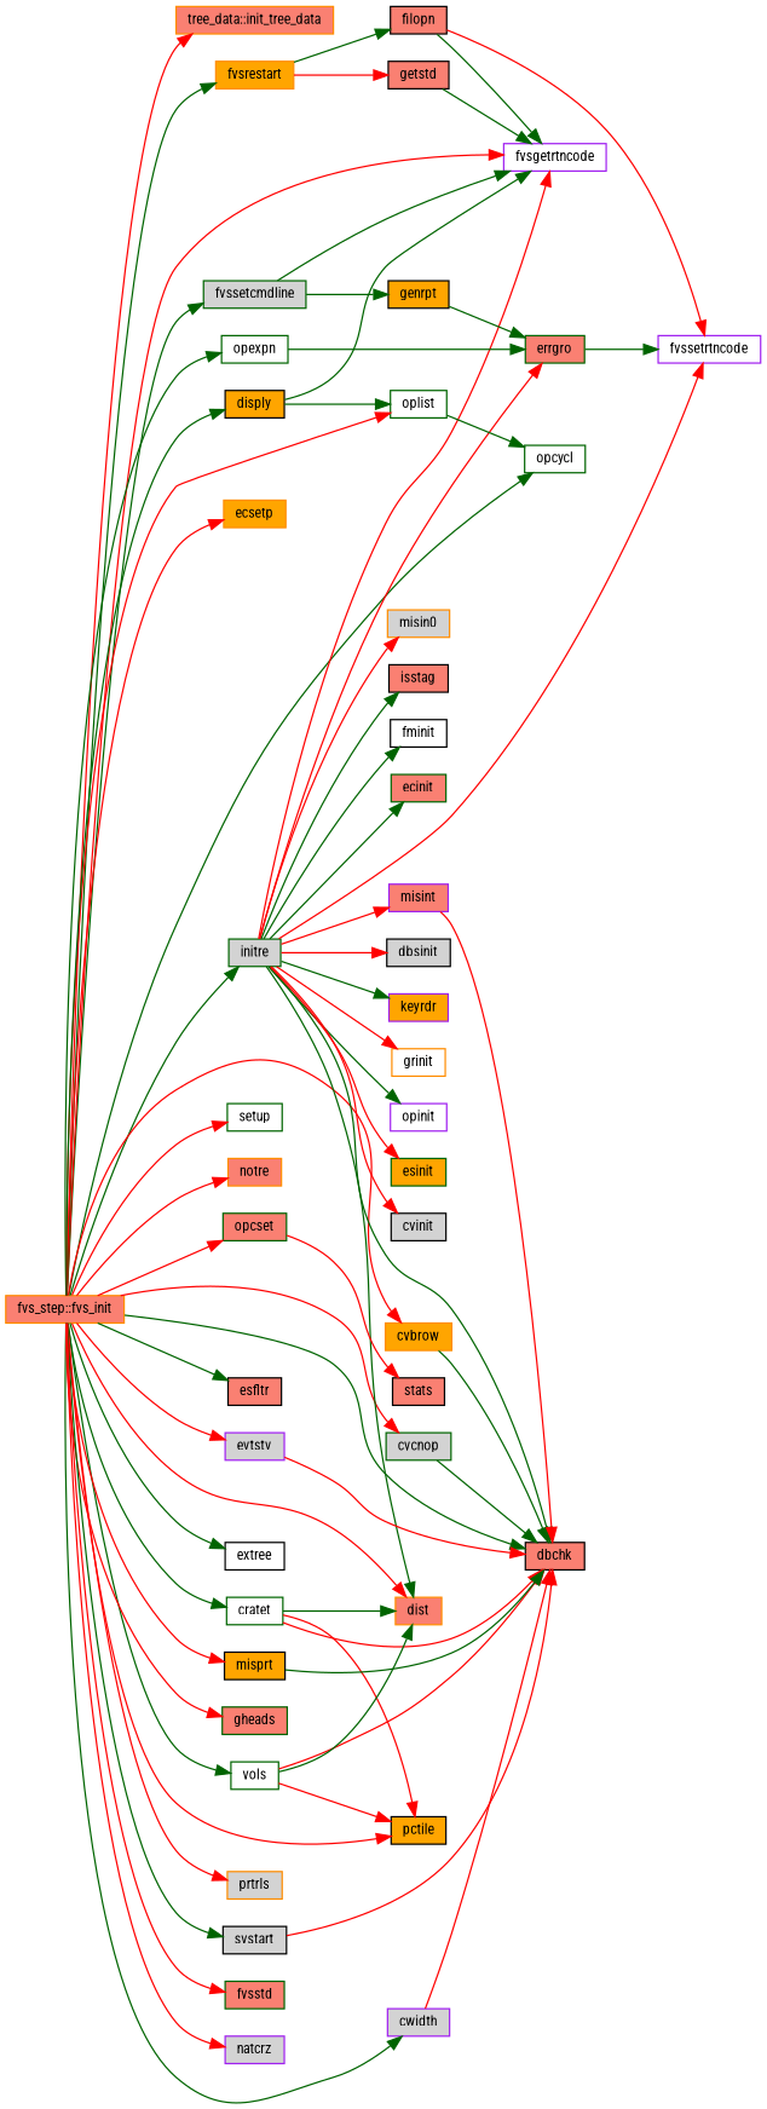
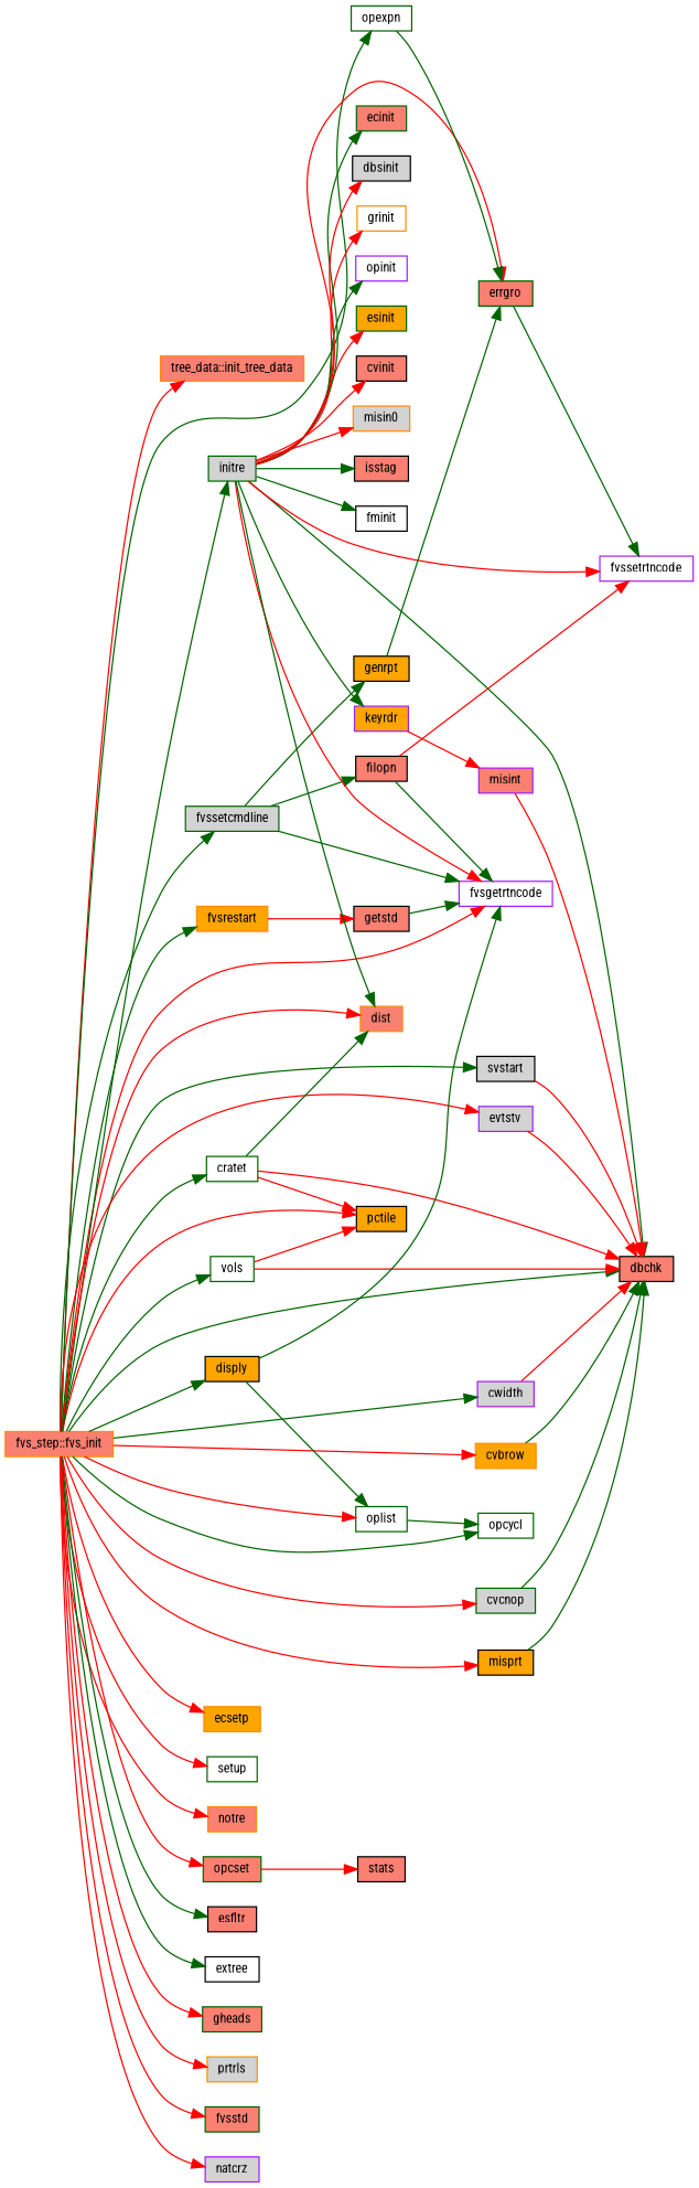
  digraph {
    fontname="Roboto Condensed"
    rankdir=LR
    node [color=darkgreen fillcolor=salmon fontname="Roboto Condensed" fontsize=10 shape=record style=filled]
    edge [color=red fontname="Roboto Condensed" fontsize=10 labelfontname=Helvetica labelfontsize=10 style=solid]
    n1 [color=darkorange fontcolor=black height=0.2 label="fvs_step::fvs_init" width=0.4]
    n2 [color=darkorange height=0.2 label="tree_data::init_tree_data" width=0.4]
    n3 [fillcolor=lightgrey height=0.2 label=fvssetcmdline width=0.4]
    n4 [color=purple fillcolor=white height=0.2 label=fvsgetrtncode width=0.4]
    n5 [color=darkorange fillcolor=orange height=0.2 label=fvsrestart width=0.4]
    n6 [fillcolor=lightgrey height=0.2 label=initre width=0.4]
    n7 [color=black height=0.2 label=dbchk width=0.4]
    n8 [color=darkorange height=0.2 label=dist width=0.4]
    n9 [color=darkorange fillcolor=orange height=0.2 label=ecsetp width=0.4]
    n10 [fillcolor=white height=0.2 label=opexpn width=0.4]
    n11 [fillcolor=white height=0.2 label=opcycl width=0.4]
    n12 [fillcolor=white height=0.2 label=oplist width=0.4]
    n13 [fillcolor=white height=0.2 label=setup width=0.4]
    n14 [color=darkorange height=0.2 label=notre width=0.4]
    n15 [height=0.2 label=opcset width=0.4]
    n16 [fillcolor=white height=0.2 label=cratet width=0.4]
    n17 [color=black fillcolor=orange height=0.2 label=pctile width=0.4]
    n18 [color=black height=0.2 label=esfltr width=0.4]
    n19 [color=purple fillcolor=lightgrey height=0.2 label=cwidth width=0.4]
    n20 [fillcolor=white height=0.2 label=vols width=0.4]
    n21 [color=black fillcolor=white height=0.2 label=extree width=0.4]
    n22 [color=darkorange fillcolor=orange height=0.2 label=cvbrow width=0.4]
    n23 [fillcolor=lightgrey height=0.2 label=cvcnop width=0.4]
    n24 [height=0.2 label=gheads width=0.4]
    n25 [color=black fillcolor=orange height=0.2 label=disply width=0.4]
    n26 [color=black fillcolor=orange height=0.2 label=misprt width=0.4]
    n27 [color=darkorange fillcolor=lightgrey height=0.2 label=prtrls width=0.4]
    n28 [color=black fillcolor=lightgrey height=0.2 label=svstart width=0.4]
    n29 [height=0.2 label=fvsstd width=0.4]
    n30 [color=purple fillcolor=lightgrey height=0.2 label=natcrz width=0.4]
    n31 [color=purple fillcolor=lightgrey height=0.2 label=evtstv width=0.4]
    n32 [color=black fillcolor=orange height=0.2 label=genrpt width=0.4]
    n33 [color=black height=0.2 label=filopn width=0.4]
    n34 [color=black height=0.2 label=getstd width=0.4]
    n35 [height=0.2 label=errgro width=0.4]
    n36 [color=purple fillcolor=white height=0.2 label=fvssetrtncode width=0.4]
    n37 [color=purple fillcolor=orange height=0.2 label=keyrdr width=0.4]
    n38 [color=darkorange fillcolor=white height=0.2 label=grinit width=0.4]
    n39 [color=purple fillcolor=white height=0.2 label=opinit width=0.4]
    n40 [fillcolor=orange height=0.2 label=esinit width=0.4]
-   n41 [color=black fillcolor=lightgrey height=0.2 label=cvinit width=0.4]
+   n41 [color=black height=0.2 label=cvinit width=0.4]
    n42 [color=darkorange fillcolor=lightgrey height=0.2 label=misin0 width=0.4]
    n43 [color=purple height=0.2 label=misint width=0.4]
    n44 [color=black height=0.2 label=isstag width=0.4]
    n45 [color=black fillcolor=white height=0.2 label=fminit width=0.4]
    n46 [height=0.2 label=ecinit width=0.4]
    n47 [color=black fillcolor=lightgrey height=0.2 label=dbsinit width=0.4]
    n48 [color=black height=0.2 label=stats width=0.4]
    n1 -> n2
    n1 -> n3 [color=darkgreen]
    n1 -> n4
    n1 -> n5 [color=darkgreen]
    n1 -> n6 [color=darkgreen]
    n1 -> n7 [color=darkgreen]
    n1 -> n8
    n1 -> n9
    n1 -> n10 [color=darkgreen]
    n1 -> n11 [color=darkgreen]
    n1 -> n12
    n1 -> n13
    n1 -> n14
    n1 -> n15
    n1 -> n16 [color=darkgreen]
    n1 -> n17
    n1 -> n18 [color=darkgreen]
    n1 -> n19 [color=darkgreen]
    n1 -> n20 [color=darkgreen]
    n1 -> n21 [color=darkgreen]
    n1 -> n22
    n1 -> n23
    n1 -> n24
    n1 -> n25 [color=darkgreen]
    n1 -> n26
    n1 -> n27
    n1 -> n28 [color=darkgreen]
    n1 -> n29
    n1 -> n30
    n1 -> n31
    n3 -> n4 [color=darkgreen]
    n3 -> n32 [color=darkgreen]
-   n5 -> n33 [color=darkgreen]
+   n3 -> n33 [color=darkgreen]
    n5 -> n34
    n6 -> n4
    n6 -> n7 [color=darkgreen]
    n6 -> n8 [color=darkgreen]
    n6 -> n35
    n6 -> n36
    n6 -> n37 [color=darkgreen]
    n6 -> n38
    n6 -> n39 [color=darkgreen]
    n6 -> n40
    n6 -> n41
    n6 -> n42
-   n6 -> n43
+   n37 -> n43
    n6 -> n44 [color=darkgreen]
    n6 -> n45 [color=darkgreen]
    n6 -> n46 [color=darkgreen]
    n6 -> n47
    n10 -> n35 [color=darkgreen]
    n12 -> n11 [color=darkgreen]
    n15 -> n48
    n16 -> n7
    n16 -> n8 [color=darkgreen]
    n16 -> n17
    n19 -> n7
    n20 -> n7
-   n20 -> n8 [color=darkgreen]
    n20 -> n17
    n22 -> n7 [color=darkgreen]
    n23 -> n7 [color=darkgreen]
    n25 -> n4 [color=darkgreen]
    n25 -> n12 [color=darkgreen]
    n26 -> n7 [color=darkgreen]
    n28 -> n7
    n31 -> n7
    n32 -> n35 [color=darkgreen]
    n33 -> n4 [color=darkgreen]
    n33 -> n36
    n34 -> n4 [color=darkgreen]
    n35 -> n36 [color=darkgreen]
    n43 -> n7
  }
